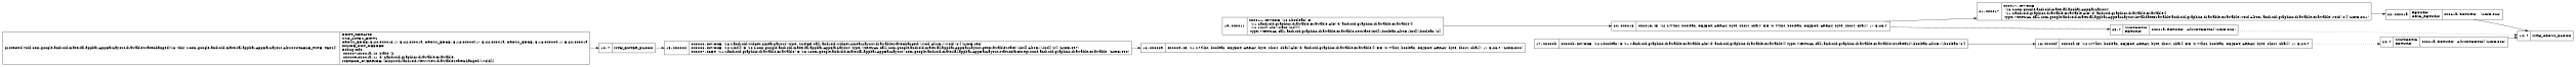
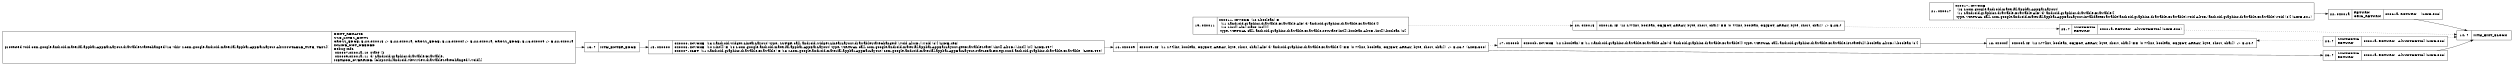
  digraph {
    rankdir=LR
    node [shape=record]
    edge [style=solid]
-   n1 [label="{13\:\ ?|MTH_ENTER_BLOCK\l}"]
+   n1 [label="{13\:\ ?|MTH_ENTER_EDGE\l}"]
    n2 [label="{15\:\ 0x0000|0x0000: INVOKE  (r3 I:android.widget.LinearLayout) type: SUPER call: android.widget.LinearLayout.drawableStateChanged():void A[MD:():void (c)] (LINE:495)\l0x0003: INVOKE  (r0 I:int[]) = (r3 I:com.google.android.material.appbar.AppBarLayout) type: VIRTUAL call: com.google.android.material.appbar.AppBarLayout.getDrawableState():int[] A[MD:():int[] (s)] (LINE:497)\l0x0007: IGET  (r1 I:android.graphics.drawable.Drawable) = (r3 I:com.google.android.material.appbar.AppBarLayout) com.google.android.material.appbar.AppBarLayout.statusBarForeground android.graphics.drawable.Drawable  (LINE:499)\l}"]
    n3 [label="{16\:\ 0x0009|0x0009: IF  (r1 I:??[int, boolean, OBJECT, ARRAY, byte, short, char] A[D('d' android.graphics.drawable.Drawable)]) == (0 ??[int, boolean, OBJECT, ARRAY, byte, short, char])  \-\> B:23:?  (LINE:500)\l}"]
    n4 [label="{17\:\ 0x000b|0x000b: INVOKE  (r2 I:boolean) = (r1 I:android.graphics.drawable.Drawable A[D('d' android.graphics.drawable.Drawable)]) type: VIRTUAL call: android.graphics.drawable.Drawable.isStateful():boolean A[MD:():boolean (c)]\l}"]
+   n5 [label="{23\:\ ?|SYNTHETIC\lRETURN\l|0x001a: RETURN   A[SYNTHETIC] (LINE:503)\l}"]
    n6 [label="{18\:\ 0x000f|0x000f: IF  (r2 I:??[int, boolean, OBJECT, ARRAY, byte, short, char]) == (0 ??[int, boolean, OBJECT, ARRAY, byte, short, char])  \-\> B:24:? \l}"]
-   n7 [label="{14\:\ ?|MTH_CROSS_BLOCK\l}"]
+   n7 [label="{14\:\ ?|MTH_EXIT_BLOCK\l}"]
    n8 [label="{24\:\ ?|SYNTHETIC\lRETURN\l|0x001a: RETURN   A[SYNTHETIC] (LINE:503)\l}"]
    n9 [label="{19\:\ 0x0011|0x0011: INVOKE  (r2 I:boolean) = \l  (r1 I:android.graphics.drawable.Drawable A[D('d' android.graphics.drawable.Drawable)])\l  (r0 I:int[] A[D('state' int[])])\l type: VIRTUAL call: android.graphics.drawable.Drawable.setState(int[]):boolean A[MD:(int[]):boolean (c)]\l}"]
    n10 [label="{20\:\ 0x0015|0x0015: IF  (r2 I:??[int, boolean, OBJECT, ARRAY, byte, short, char]) == (0 ??[int, boolean, OBJECT, ARRAY, byte, short, char])  \-\> B:25:? \l}"]
    n11 [label="{21\:\ 0x0017|0x0017: INVOKE  \l  (r3 I:com.google.android.material.appbar.AppBarLayout)\l  (r1 I:android.graphics.drawable.Drawable A[D('d' android.graphics.drawable.Drawable)])\l type: VIRTUAL call: com.google.android.material.appbar.AppBarLayout.invalidateDrawable(android.graphics.drawable.Drawable):void A[MD:(android.graphics.drawable.Drawable):void (s)] (LINE:501)\l}"]
    n12 [label="{25\:\ ?|SYNTHETIC\lRETURN\l|0x001a: RETURN   A[SYNTHETIC] (LINE:503)\l}"]
    n13 [label="{22\:\ 0x001a|RETURN\lORIG_RETURN\l|0x061a: RETURN    (LINE:503)\l}"]
    n14 [label="{protected void com.google.android.material.appbar.AppBarLayout.drawableStateChanged((r3 'this' I:com.google.android.material.appbar.AppBarLayout A[IMMUTABLE_TYPE, THIS]))  | DONT_RENAME\lUSE_LINES_HINTS\lCROSS_EDGE: B:20:0x0015 \-\> B:22:0x001a, CROSS_EDGE: B:18:0x000f \-\> B:22:0x001a, CROSS_EDGE: B:16:0x0009 \-\> B:22:0x001a\lINLINE_NOT_NEEDED\lDebug Info:\l  0x0007\-0x001a: r0 'state' [I\l  0x0009\-0x001a: r1 'd' Landroid\/graphics\/drawable\/Drawable;\lMETHOD_OVERRIDE: [ClspMth\{android.view.View.drawableStateChanged():void\}]\l}"]
    n1 -> n2
    n2 -> n3
+   n3 -> n4 [style=dotted]
+   n3 -> n5
    n4 -> n6
-   n6 -> n8 [style=dotted]
-   n8 -> n7
-   n9 -> n10
-   n10 -> n11
-   n10 -> n12
+   n5 -> n7
+   n8 -> n6 [style=dotted]
+   n8 -> n7 [style=dotted]
+   n9 -> n10 [style=dotted]
+   n10 -> n12 [style=dotted]
    n11 -> n13
    n12 -> n7 [style=dotted]
    n13 -> n7
    n14 -> n1
  }
